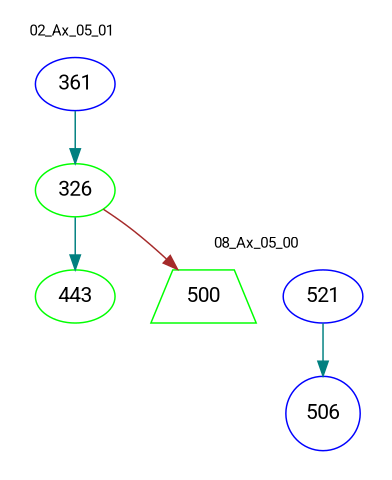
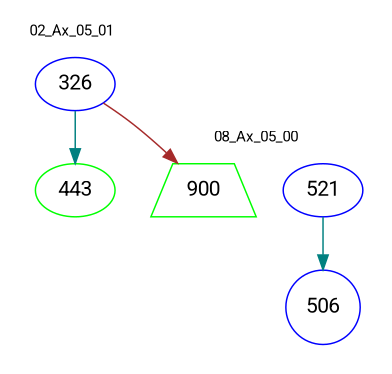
  digraph {
    fontname=Roboto
    node [color=blue fontname=Roboto shape=ellipse]
    edge [color=teal fontname=Roboto]
    n1 [label=521]
    n2 [label=506 shape=circle]
-   n3 [color=green label=500 shape=trapezium]
-   n4 [label=361]
-   n5 [color=green label=326]
+   n3 [color=green label=900 shape=trapezium]
+   n5 [label=326]
    n6 [color=green label=443]
    subgraph cluster_1 {
      color=white
      fontsize=10
      label="08_Ax_05_00"
      n1
      n2
      n3
    }
    subgraph cluster_2 {
      color=white
      fontsize=10
      label="02_Ax_05_01"
-     n4
      n5
      n6
    }
    n1 -> n2
-   n4 -> n5
    n5 -> n3 [color=brown]
    n5 -> n6
  }
